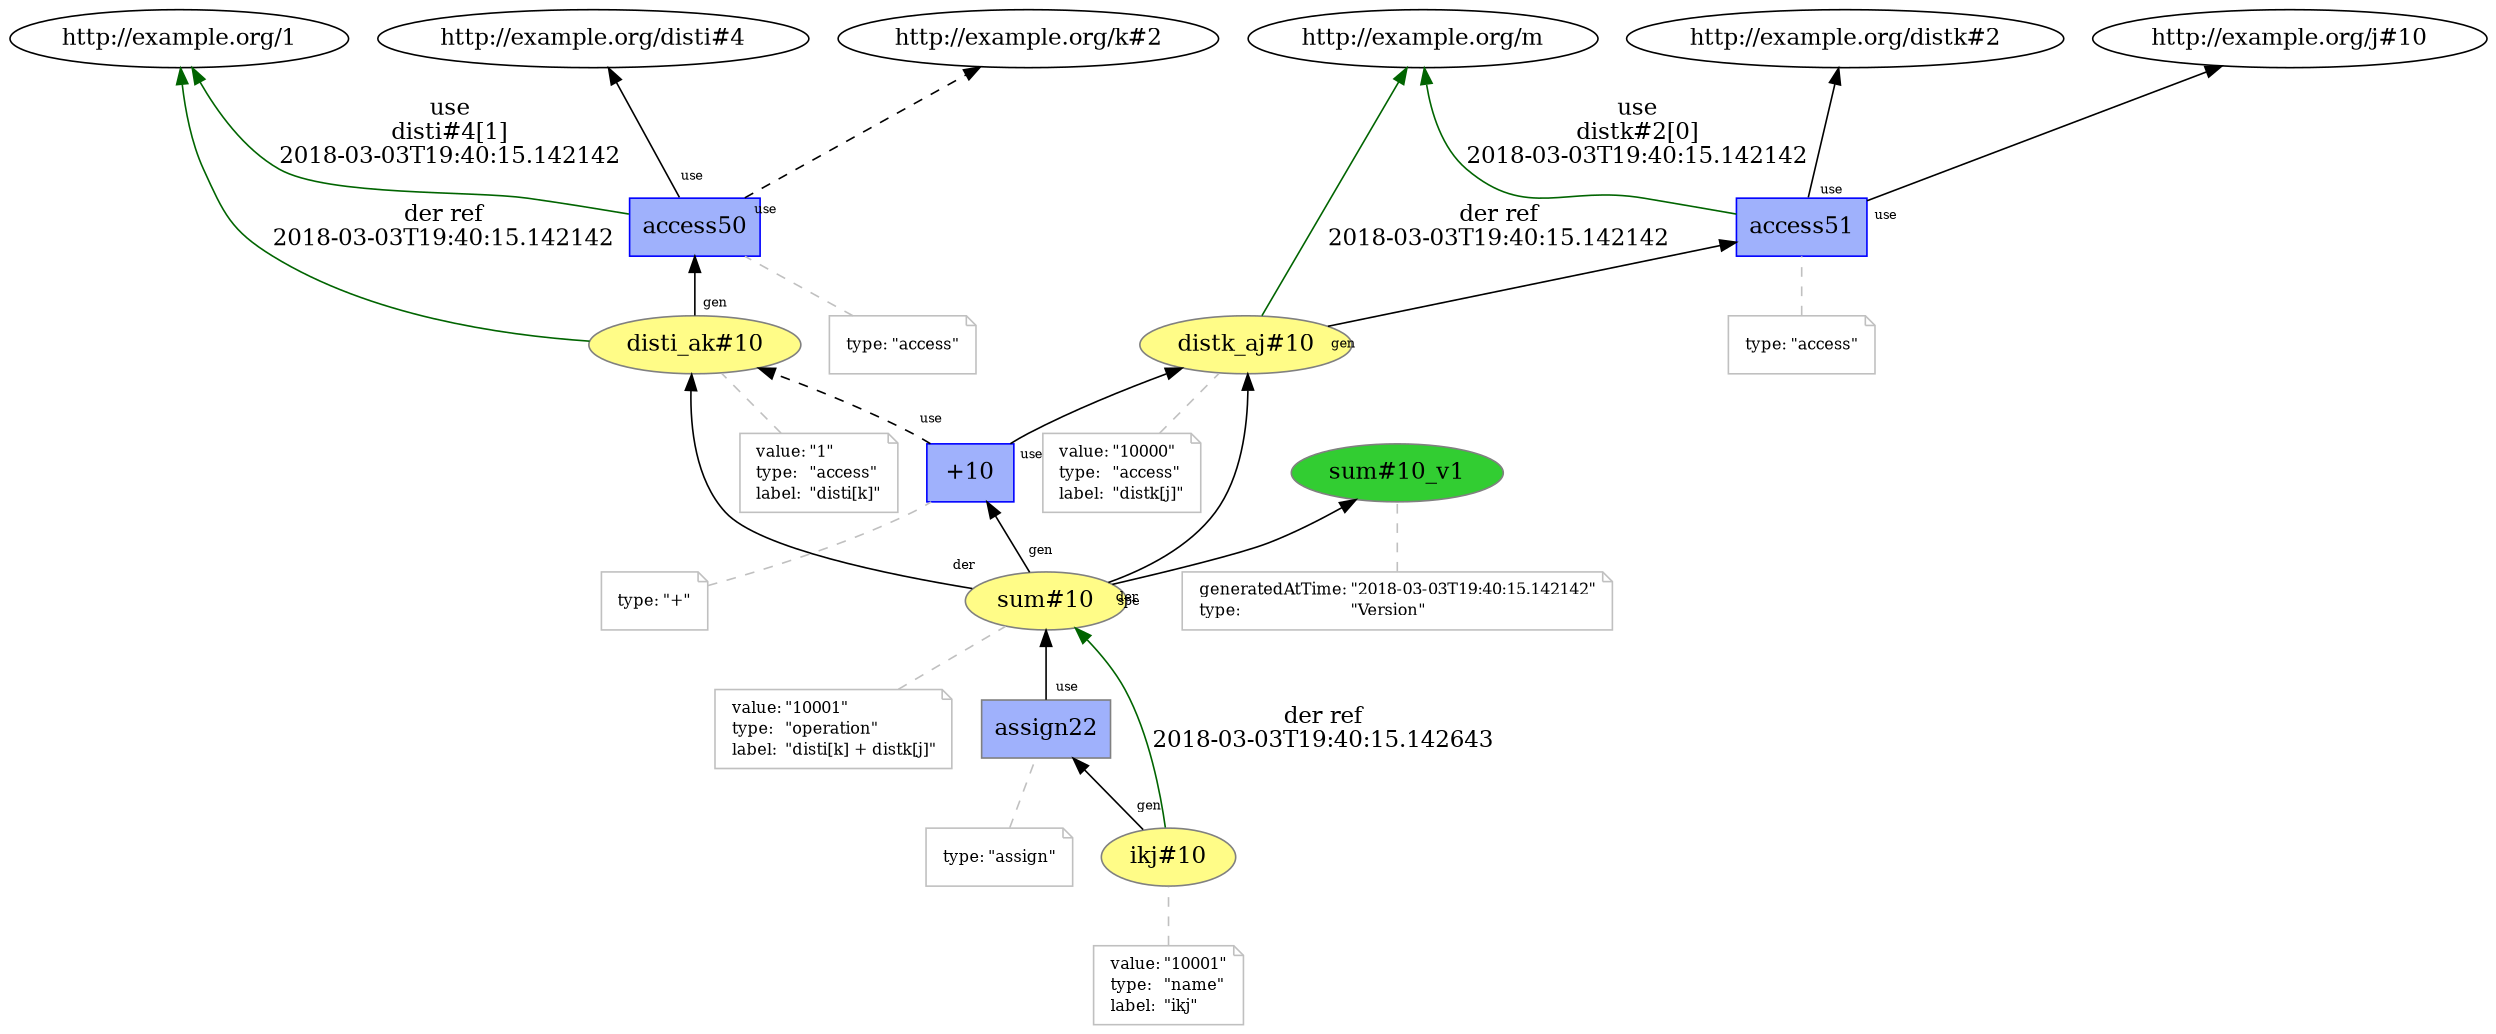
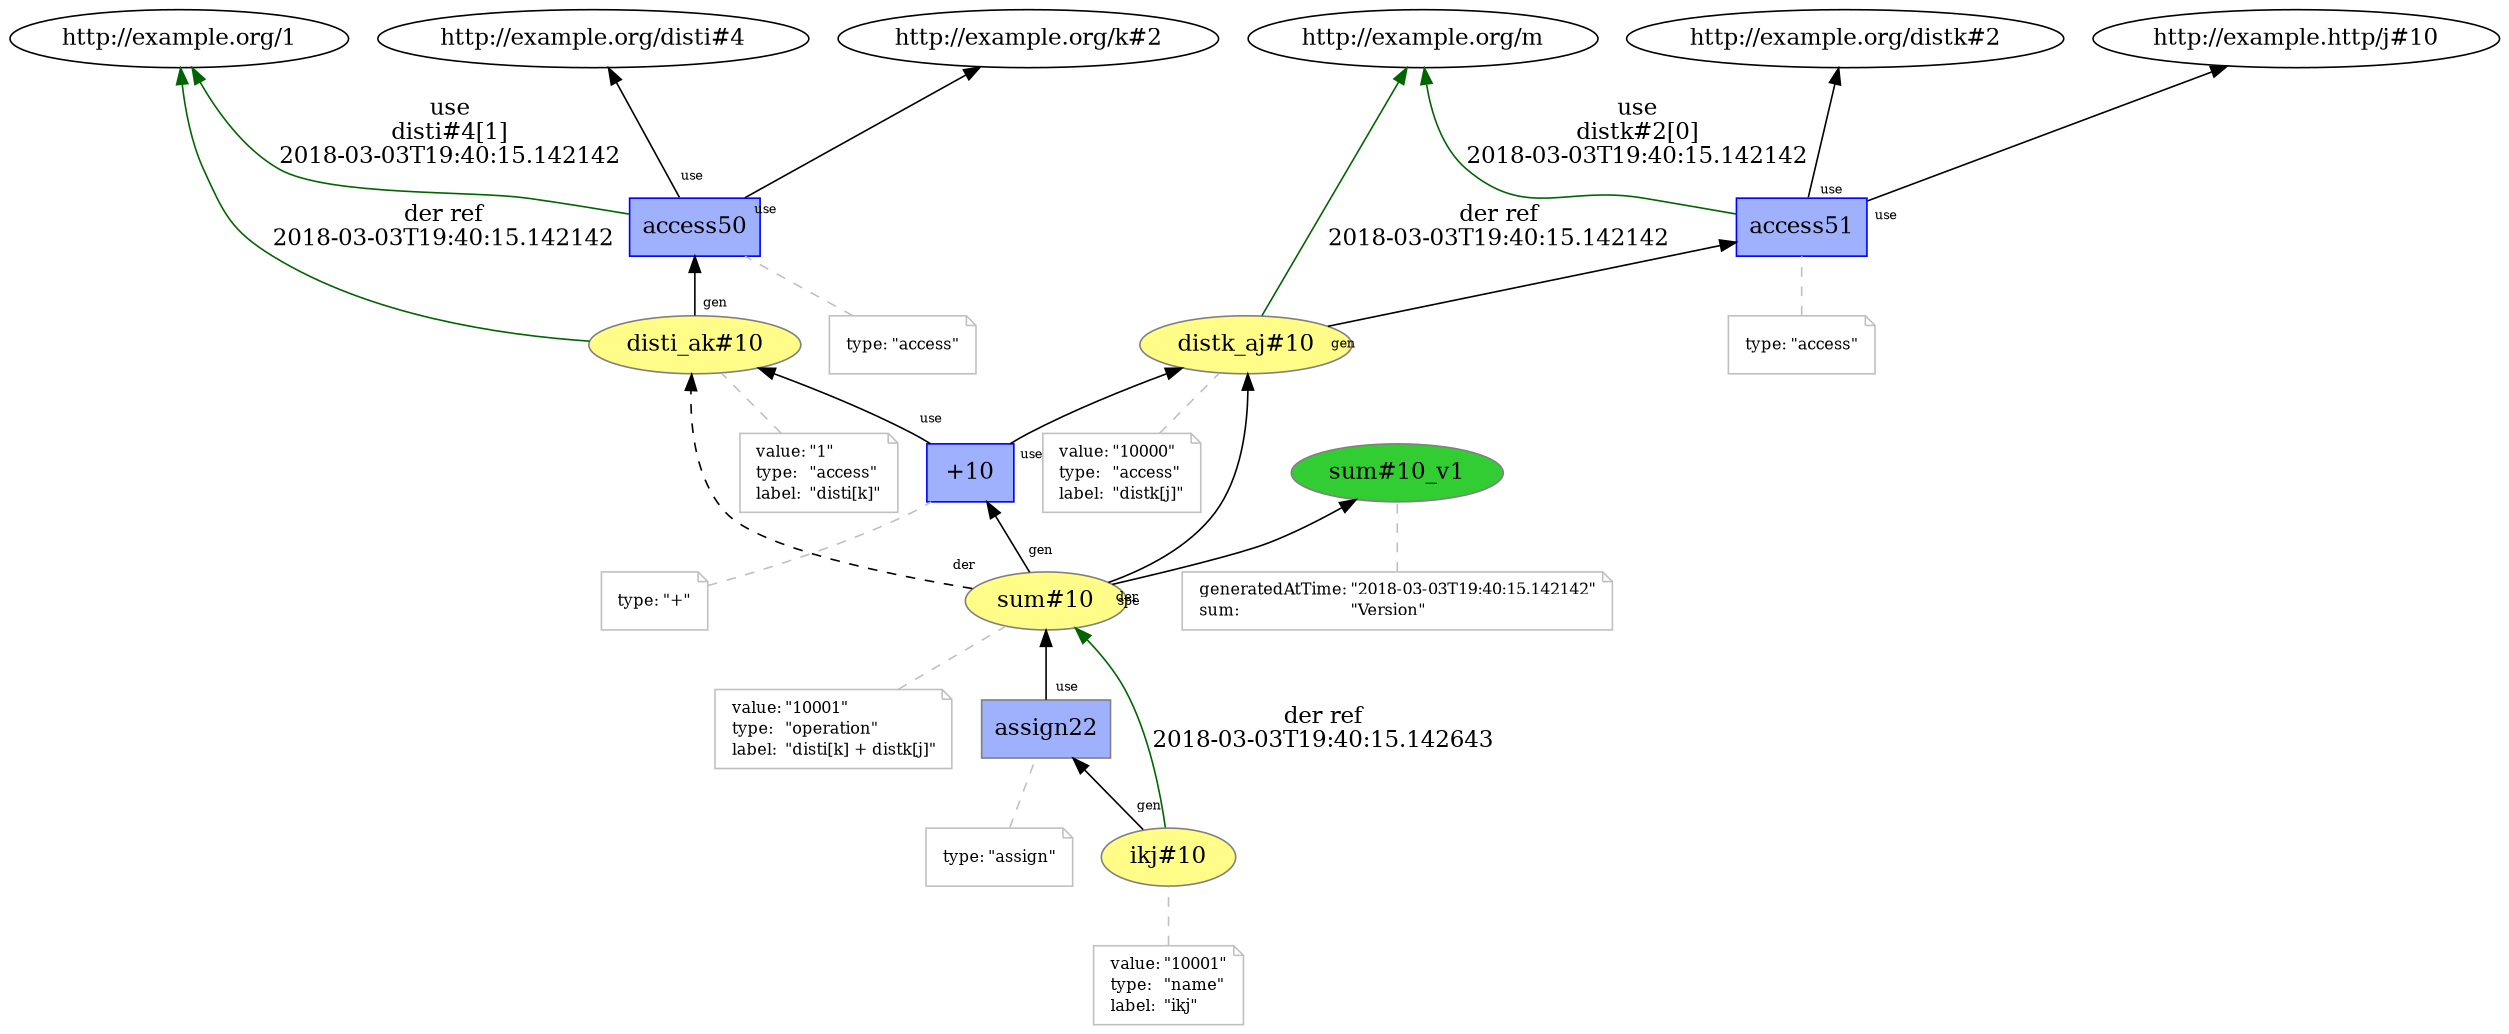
  digraph {
    rankdir=BT
    node [color=gray]
    edge [labelangle=60.0 labeldistance=1.5 labelfontsize=8 rotation=20]
    n1 [color="#808080" fillcolor="#FFFC87" label="disti_ak#10" style=filled]
    n2 [color="#0000FF" fillcolor="#9FB1FC" label=access50 shape=polygon sides=4 style=filled]
    "http://example.org/1" [color=""]
    "http://example.org/disti#4" [color=""]
    "http://example.org/k#2" [color=""]
    n6 [fontcolor=black fontsize=10 label=<<TABLE cellpadding="0" border="0"> 	<TR> 	    <TD align="left">value:</TD> 	    <TD align="left">&quot;1&quot;</TD> 	</TR> 	<TR> 	    <TD align="left">type:</TD> 	    <TD align="left">&quot;access&quot;</TD> 	</TR> 	<TR> 	    <TD align="left">label:</TD> 	    <TD align="left">&quot;disti[k]&quot;</TD> 	</TR> </TABLE>> shape=note]
    n7 [fontcolor=black fontsize=10 label=<<TABLE cellpadding="0" border="0"> 	<TR> 	    <TD align="left">type:</TD> 	    <TD align="left">&quot;access&quot;</TD> 	</TR> </TABLE>> shape=note]
    n8 [color="#808080" fillcolor="#FFFC87" label="distk_aj#10" style=filled]
    n9 [color="#0000FF" fillcolor="#9FB1FC" label=access51 shape=polygon sides=4 style=filled]
    "http://example.org/m" [color=""]
    "http://example.org/distk#2" [color=""]
-   "http://example.org/j#10" [color=""]
+   "http://example.org/j#10" [label="http://example.http/j#10" color=""]
    n13 [fontcolor=black fontsize=10 label=<<TABLE cellpadding="0" border="0"> 	<TR> 	    <TD align="left">value:</TD> 	    <TD align="left">&quot;10000&quot;</TD> 	</TR> 	<TR> 	    <TD align="left">type:</TD> 	    <TD align="left">&quot;access&quot;</TD> 	</TR> 	<TR> 	    <TD align="left">label:</TD> 	    <TD align="left">&quot;distk[j]&quot;</TD> 	</TR> </TABLE>> shape=note]
    n14 [fontcolor=black fontsize=10 label=<<TABLE cellpadding="0" border="0"> 	<TR> 	    <TD align="left">type:</TD> 	    <TD align="left">&quot;access&quot;</TD> 	</TR> </TABLE>> shape=note]
    n15 [color="#808080" fillcolor="#FFFC87" label="sum#10" style=filled]
    n16 [color="#808080" fillcolor="#32CD32" label="sum#10_v1" style=filled]
    n17 [color="#0000FF" fillcolor="#9FB1FC" label="+10" shape=polygon sides=4 style=filled]
    n18 [fontcolor=black fontsize=10 label=<<TABLE cellpadding="0" border="0"> 	<TR> 	    <TD align="left">value:</TD> 	    <TD align="left">&quot;10001&quot;</TD> 	</TR> 	<TR> 	    <TD align="left">type:</TD> 	    <TD align="left">&quot;operation&quot;</TD> 	</TR> 	<TR> 	    <TD align="left">label:</TD> 	    <TD align="left">&quot;disti[k] + distk[j]&quot;</TD> 	</TR> </TABLE>> shape=note]
-   n19 [fontcolor=black fontsize=10 label=<<TABLE cellpadding="0" border="0"> 	<TR> 	    <TD align="left">generatedAtTime:</TD> 	    <TD align="left">&quot;2018-03-03T19:40:15.142142&quot;</TD> 	</TR> 	<TR> 	    <TD align="left">type:</TD> 	    <TD align="left">&quot;Version&quot;</TD> 	</TR> </TABLE>> shape=note]
+   n19 [fontcolor=black fontsize=10 label=<<TABLE cellpadding="0" border="0"> 	<TR> 	    <TD align="left">generatedAtTime:</TD> 	    <TD align="left">&quot;2018-03-03T19:40:15.142142&quot;</TD> 	</TR> 	<TR> 	    <TD align="left">sum:</TD> 	    <TD align="left">&quot;Version&quot;</TD> 	</TR> </TABLE>> shape=note]
    n20 [fontcolor=black fontsize=10 label=<<TABLE cellpadding="0" border="0"> 	<TR> 	    <TD align="left">type:</TD> 	    <TD align="left">&quot;+&quot;</TD> 	</TR> </TABLE>> shape=note]
    n21 [color="#808080" fillcolor="#FFFC87" label="ikj#10" style=filled]
    n22 [color="#808080" fillcolor="#9FB1FC" label=assign22 shape=polygon sides=4 style=filled]
    n23 [fontcolor=black fontsize=10 label=<<TABLE cellpadding="0" border="0"> 	<TR> 	    <TD align="left">value:</TD> 	    <TD align="left">&quot;10001&quot;</TD> 	</TR> 	<TR> 	    <TD align="left">type:</TD> 	    <TD align="left">&quot;name&quot;</TD> 	</TR> 	<TR> 	    <TD align="left">label:</TD> 	    <TD align="left">&quot;ikj&quot;</TD> 	</TR> </TABLE>> shape=note]
    n24 [fontcolor=black fontsize=10 label=<<TABLE cellpadding="0" border="0"> 	<TR> 	    <TD align="left">type:</TD> 	    <TD align="left">&quot;assign&quot;</TD> 	</TR> </TABLE>> shape=note]
    n1 -> n2 [taillabel=gen]
    n1 -> "http://example.org/1" [color=darkgreen label="der ref\n2018-03-03T19:40:15.142142"]
    n2 -> "http://example.org/1" [color=darkgreen label="use\ndisti#4[1]\n2018-03-03T19:40:15.142142"]
    n2 -> "http://example.org/disti#4" [taillabel=use]
-   n2 -> "http://example.org/k#2" [taillabel=use style=dashed]
+   n2 -> "http://example.org/k#2" [taillabel=use]
    n6 -> n1 [arrowhead=none color=gray style=dashed labelangle="" labeldistance="" labelfontsize="" rotation=""]
    n7 -> n2 [arrowhead=none color=gray style=dashed labelangle="" labeldistance="" labelfontsize="" rotation=""]
    n8 -> n9 [taillabel=gen]
    n8 -> "http://example.org/m" [color=darkgreen label="der ref\n2018-03-03T19:40:15.142142"]
    n9 -> "http://example.org/m" [color=darkgreen label="use\ndistk#2[0]\n2018-03-03T19:40:15.142142"]
    n9 -> "http://example.org/distk#2" [taillabel=use]
    n9 -> "http://example.org/j#10" [taillabel=use]
    n13 -> n8 [arrowhead=none color=gray style=dashed labelangle="" labeldistance="" labelfontsize="" rotation=""]
    n14 -> n9 [arrowhead=none color=gray style=dashed labelangle="" labeldistance="" labelfontsize="" rotation=""]
-   n15 -> n1 [taillabel=der]
+   n15 -> n1 [taillabel=der style=dashed]
    n15 -> n8 [taillabel=der]
    n15 -> n16 [taillabel=spe]
    n15 -> n17 [taillabel=gen]
-   n17 -> n1 [taillabel=use style=dashed]
+   n17 -> n1 [taillabel=use]
    n17 -> n8 [taillabel=use]
    n18 -> n15 [arrowhead=none color=gray style=dashed labelangle="" labeldistance="" labelfontsize="" rotation=""]
    n19 -> n16 [arrowhead=none color=gray style=dashed labelangle="" labeldistance="" labelfontsize="" rotation=""]
    n20 -> n17 [arrowhead=none color=gray style=dashed labelangle="" labeldistance="" labelfontsize="" rotation=""]
    n21 -> n15 [color=darkgreen label="der ref\n2018-03-03T19:40:15.142643"]
    n21 -> n22 [taillabel=gen]
    n22 -> n15 [taillabel=use]
    n23 -> n21 [arrowhead=none color=gray style=dashed labelangle="" labeldistance="" labelfontsize="" rotation=""]
    n24 -> n22 [arrowhead=none color=gray style=dashed labelangle="" labeldistance="" labelfontsize="" rotation=""]
  }
